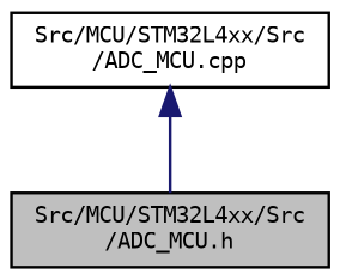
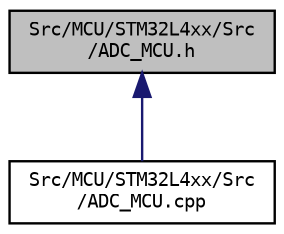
  digraph {
    fontname="DejaVu Sans Mono"
    node [color=black fontname="DejaVu Sans Mono" fontsize=8 shape=record style=filled]
    n1 [fillcolor=grey75 fontcolor=black height=0.2 label="Src/MCU/STM32L4xx/Src\l/ADC_MCU.h" width=0.4]
    n2 [fillcolor=white height=0.2 label="Src/MCU/STM32L4xx/Src\l/ADC_MCU.cpp" width=0.4]
-   n2 -> n1 [color=midnightblue dir=back fontname="DejaVu Sans Mono" fontsize=8 labelfontname=Sans labelfontsize=8 style=solid]
+   n1 -> n2 [color=midnightblue dir=back fontname="DejaVu Sans Mono" fontsize=8 labelfontname=Sans labelfontsize=8 style=solid]
  }
